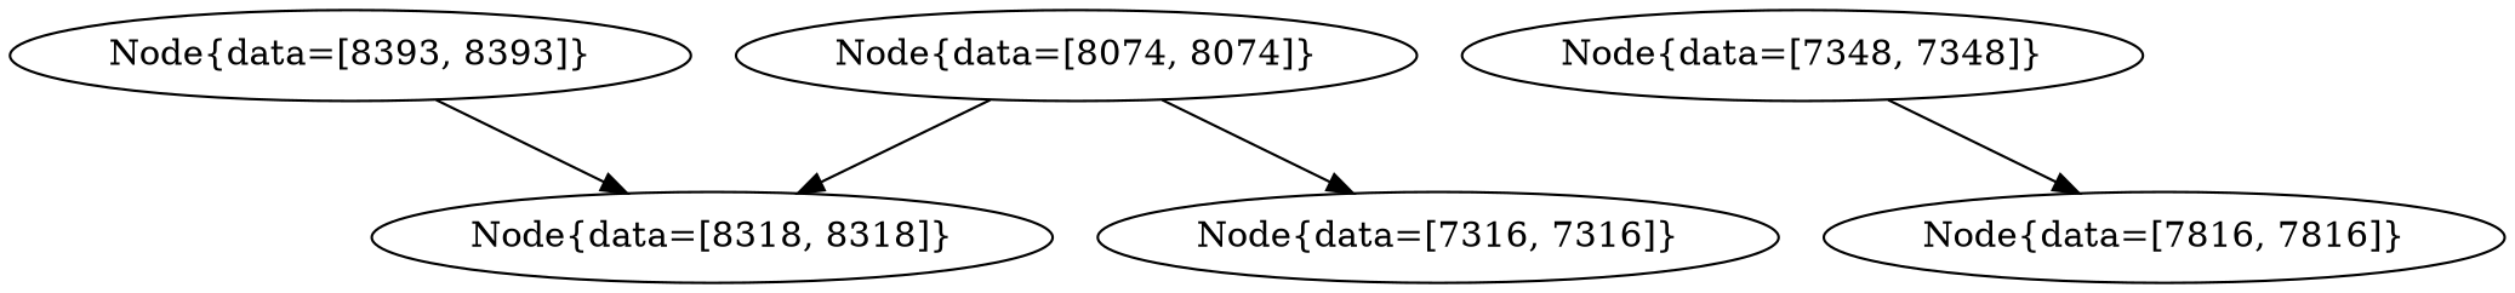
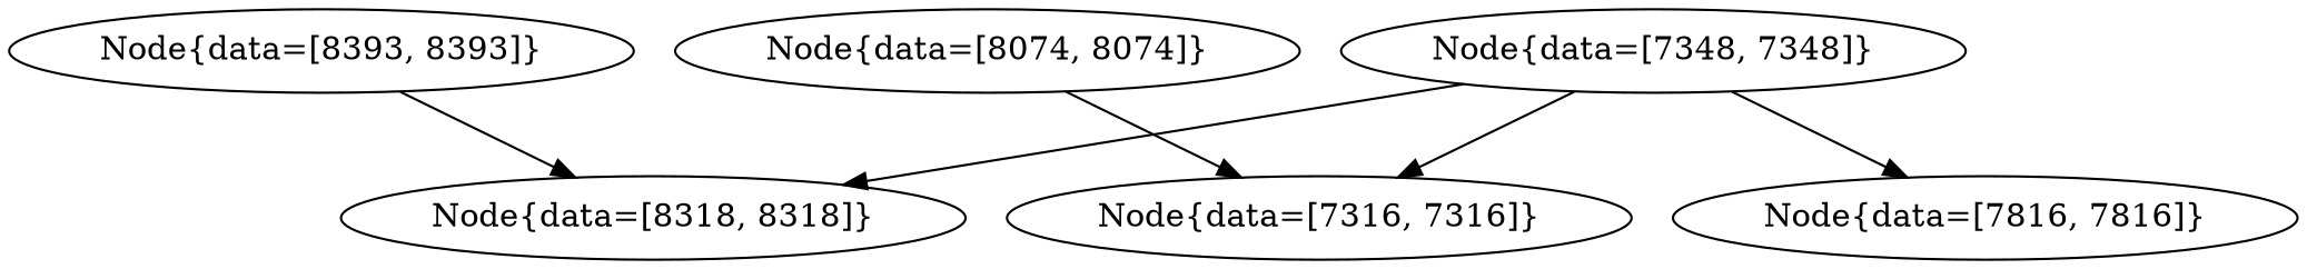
  digraph {
    n1 [label="Node{data=[8074, 8074]}"]
    n2 [label="Node{data=[8318, 8318]}"]
    n3 [label="Node{data=[7316, 7316]}"]
    n4 [label="Node{data=[7348, 7348]}"]
    n5 [label="Node{data=[7816, 7816]}"]
    n6 [label="Node{data=[8393, 8393]}"]
-   n1 -> n2
+   n4 -> n2
    n1 -> n3
+   n4 -> n3
    n4 -> n5
    n6 -> n2
  }
